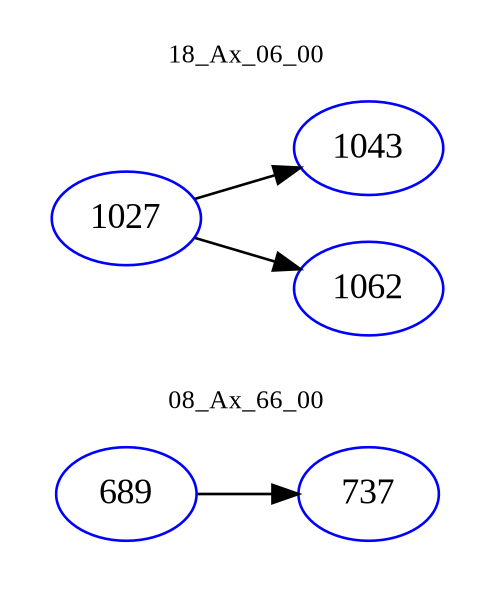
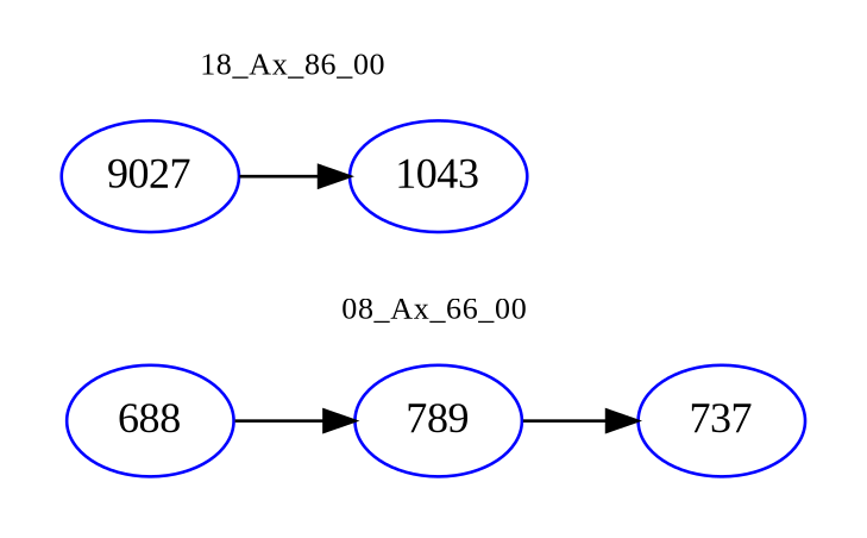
  digraph {
    fontname="Liberation Serif"
    rankdir=LR
    node [color=blue fontname="Liberation Serif"]
    edge [color=black fontname="Liberation Serif"]
-   n2 [label=689]
+   n1 [label=688]
+   n2 [label=789]
    n3 [label=737]
-   n4 [label=1027]
-   n5 [label=1062]
+   n4 [label=9027]
    n6 [label=1043]
    subgraph cluster_1 {
      color=white
      fontsize=10
      label="08_Ax_66_00"
+     n1
      n2
      n3
    }
    subgraph cluster_2 {
      color=white
      fontsize=10
-     label="18_Ax_06_00"
+     label="18_Ax_86_00"
      n4
-     n5
      n6
    }
+   n1 -> n2
    n2 -> n3
-   n4 -> n5
    n4 -> n6
  }
